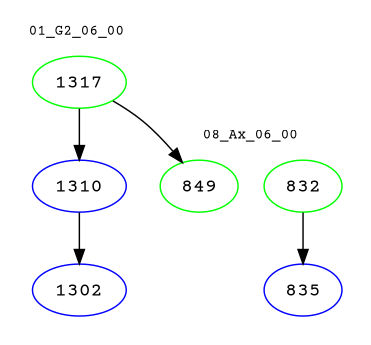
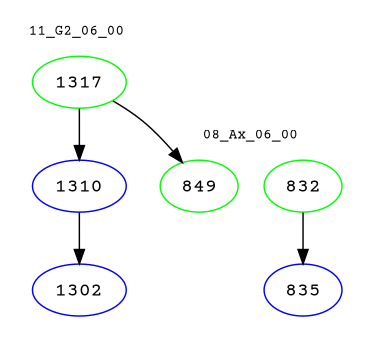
  digraph {
    fontname="Courier Prime"
    node [color=green fontname="Courier Prime"]
    edge [color=black fontname="Courier Prime"]
    n1 [label=832]
    n2 [color=blue label=835]
    n3 [label=849]
    n4 [label=1317]
    n5 [color=blue label=1310]
    n6 [color=blue label=1302]
    subgraph cluster_1 {
      color=white
      fontsize=10
      label="08_Ax_06_00"
      n1
      n2
      n3
    }
    subgraph cluster_2 {
      color=white
      fontsize=10
-     label="01_G2_06_00"
+     label="11_G2_06_00"
      n4
      n5
      n6
    }
    n1 -> n2
    n4 -> n3
    n4 -> n5
    n5 -> n6
  }
